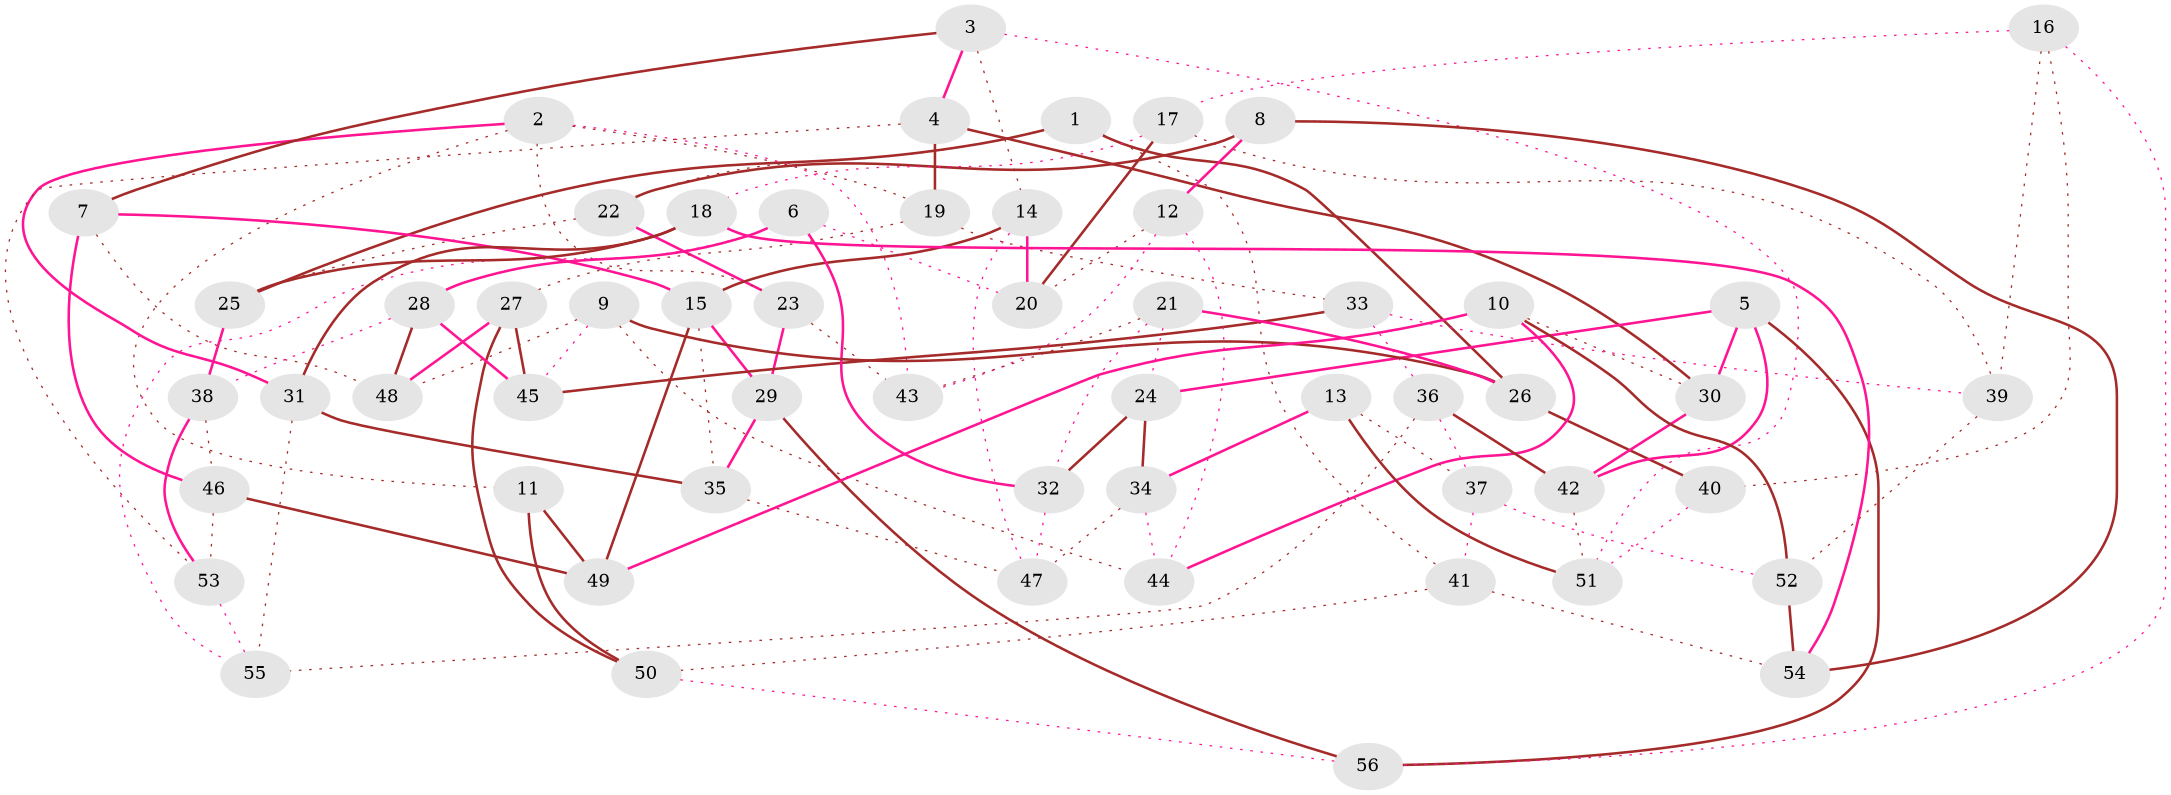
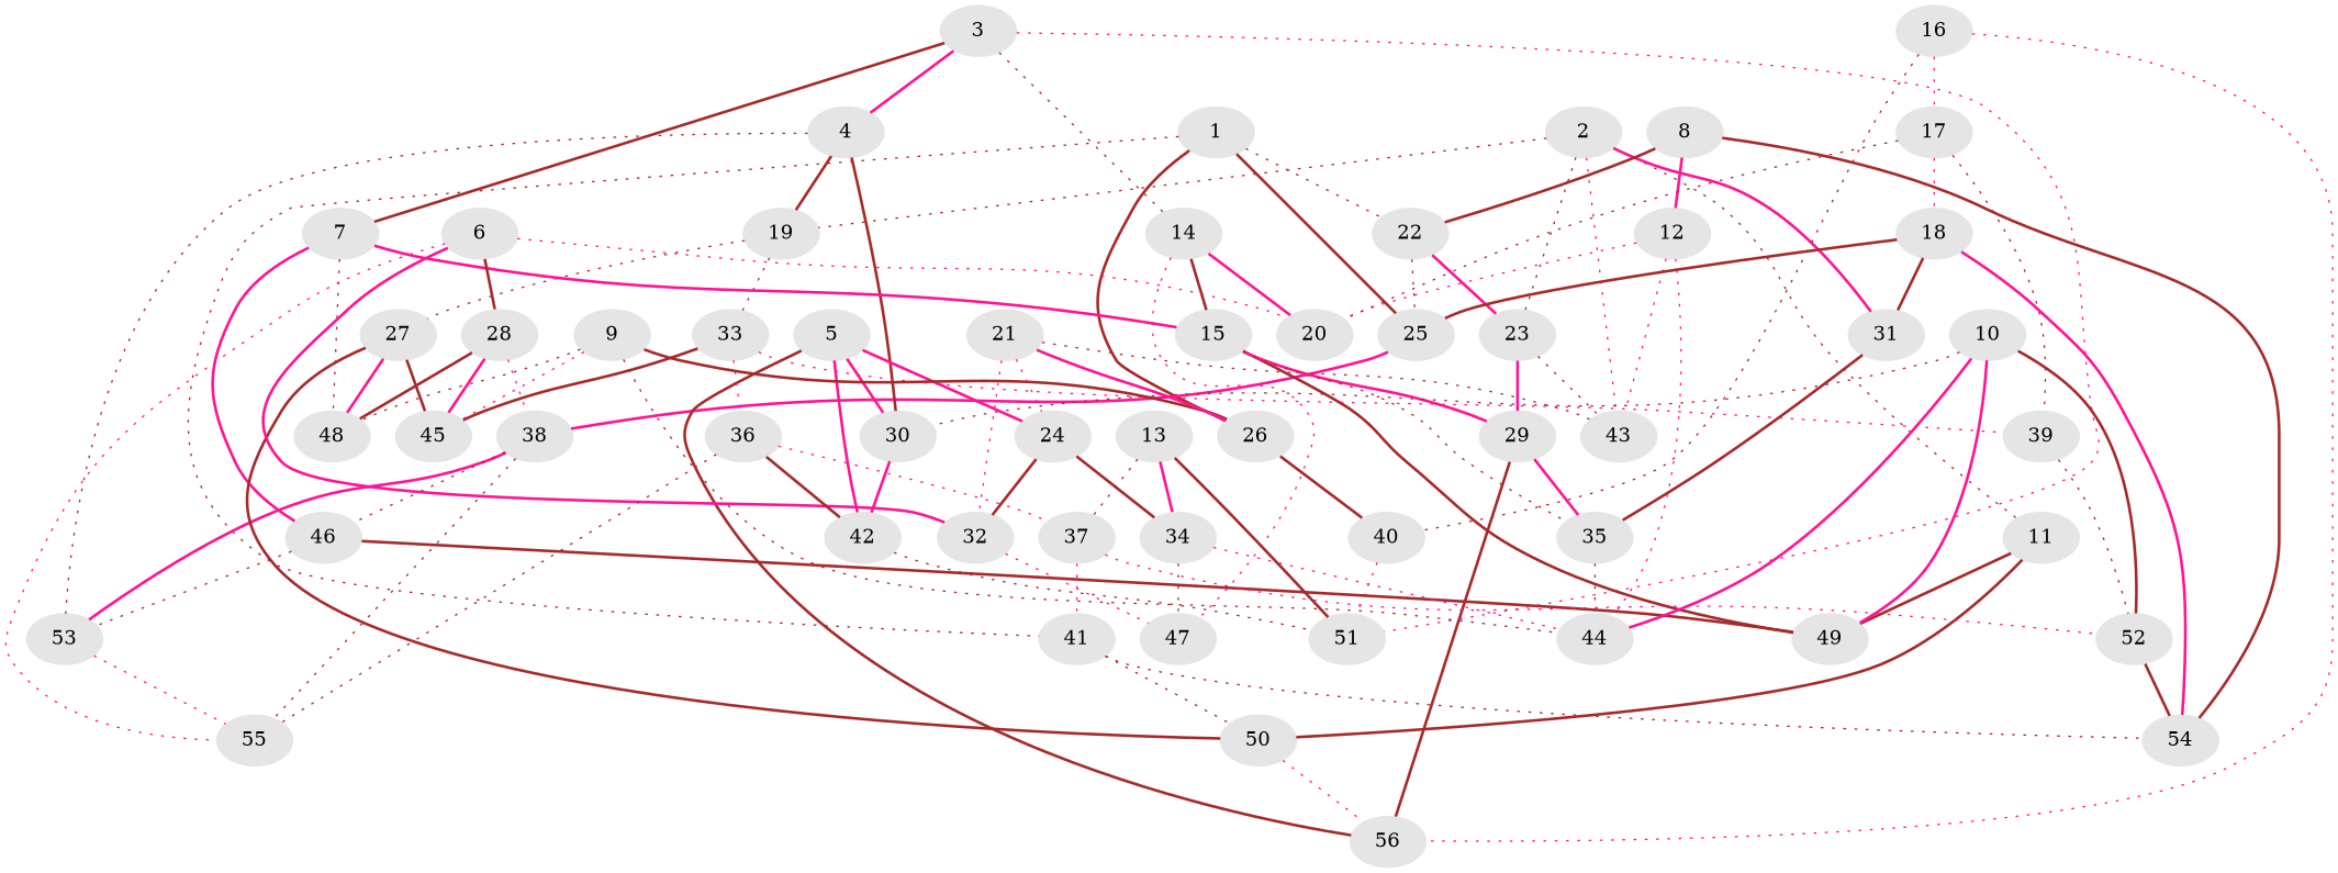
  graph {
    node [color=gray90 style=filled]
    edge [color=brown style=dotted]
    1
    22
    25
    26
    41
    23
    38
    40
    54
    50
    2
    11
    31
    43
    19
    49
    29
    55
    35
    3
    4
    7
    14
    51
    30
    53
    15
    46
    48
    20
    47
    27
    33
    42
    5
    24
    56
    32
    34
    6
    28
    45
    8
    12
    44
    9
    10
    52
    13
    37
    16
    17
    39
    18
    36
    21
    1 -- 22
    1 -- 25 [style=bold]
    1 -- 26 [style=bold]
    1 -- 41
    22 -- 25
    22 -- 23 [color=deeppink style=bold]
    25 -- 38 [color=deeppink style=bold]
    26 -- 40 [style=bold]
    41 -- 54
    41 -- 50
    23 -- 43
    23 -- 29 [color=deeppink style=bold]
    38 -- 53 [color=deeppink style=bold]
    38 -- 46
    40 -- 51 [color=deeppink]
    50 -- 56 [color=deeppink]
    2 -- 23
    2 -- 11
    2 -- 31 [color=deeppink style=bold]
    2 -- 43 [color=deeppink]
    2 -- 19
    11 -- 50 [style=bold]
    11 -- 49 [style=bold]
-   31 -- 55
+   38 -- 55
    31 -- 35 [style=bold]
    19 -- 27
    19 -- 33
    29 -- 35 [color=deeppink style=bold]
    29 -- 56 [style=bold]
-   35 -- 47
+   35 -- 44
    3 -- 4 [color=deeppink style=bold]
    3 -- 7 [style=bold]
    3 -- 14
    3 -- 51 [color=deeppink]
    4 -- 19 [style=bold]
    4 -- 30 [style=bold]
    4 -- 53
    7 -- 15 [color=deeppink style=bold]
    7 -- 46 [color=deeppink style=bold]
    7 -- 48
    14 -- 15 [style=bold]
    14 -- 20 [color=deeppink style=bold]
    14 -- 47 [color=deeppink]
    30 -- 42 [color=deeppink style=bold]
    53 -- 55 [color=deeppink]
    15 -- 49 [style=bold]
    15 -- 29 [color=deeppink style=bold]
    15 -- 35
    46 -- 49 [style=bold]
    46 -- 53
    27 -- 50 [style=bold]
    27 -- 48 [color=deeppink style=bold]
    27 -- 45 [style=bold]
    33 -- 45 [style=bold]
    33 -- 39 [color=deeppink]
    33 -- 36 [color=deeppink]
    42 -- 51
    5 -- 30 [color=deeppink style=bold]
    5 -- 42 [color=deeppink style=bold]
    5 -- 24 [color=deeppink style=bold]
    5 -- 56 [style=bold]
    24 -- 32 [style=bold]
    24 -- 34 [style=bold]
    32 -- 47 [color=deeppink]
    34 -- 47
    34 -- 44 [color=deeppink]
    6 -- 55 [color=deeppink]
    6 -- 20 [color=deeppink]
    6 -- 32 [color=deeppink style=bold]
-   6 -- 28 [color=deeppink style=bold]
+   6 -- 28 [style=bold]
    28 -- 38 [color=deeppink]
    28 -- 48 [style=bold]
    28 -- 45 [color=deeppink style=bold]
    8 -- 22 [style=bold]
    8 -- 54 [style=bold]
    8 -- 12 [color=deeppink style=bold]
    12 -- 43 [color=deeppink]
-   12 -- 20
+   12 -- 20 [color=deeppink]
    12 -- 44 [color=deeppink]
    9 -- 26 [style=bold]
    9 -- 48
    9 -- 45 [color=deeppink]
    9 -- 44
    10 -- 49 [color=deeppink style=bold]
    10 -- 30
    10 -- 44 [color=deeppink style=bold]
    10 -- 52 [style=bold]
    52 -- 54 [style=bold]
    13 -- 51 [style=bold]
    13 -- 34 [color=deeppink style=bold]
    13 -- 37
    37 -- 41 [color=deeppink]
    37 -- 52 [color=deeppink]
    16 -- 40
    16 -- 56 [color=deeppink]
    16 -- 17 [color=deeppink]
-   16 -- 39
-   17 -- 20 [style=bold]
+   17 -- 20
    17 -- 39
    17 -- 18 [color=deeppink]
    39 -- 52
    18 -- 25 [style=bold]
    18 -- 54 [color=deeppink style=bold]
    18 -- 31 [style=bold]
    36 -- 55
    36 -- 42 [style=bold]
    36 -- 37 [color=deeppink]
    21 -- 26 [color=deeppink style=bold]
    21 -- 43
    21 -- 24 [color=deeppink]
    21 -- 32 [color=deeppink]
  }
